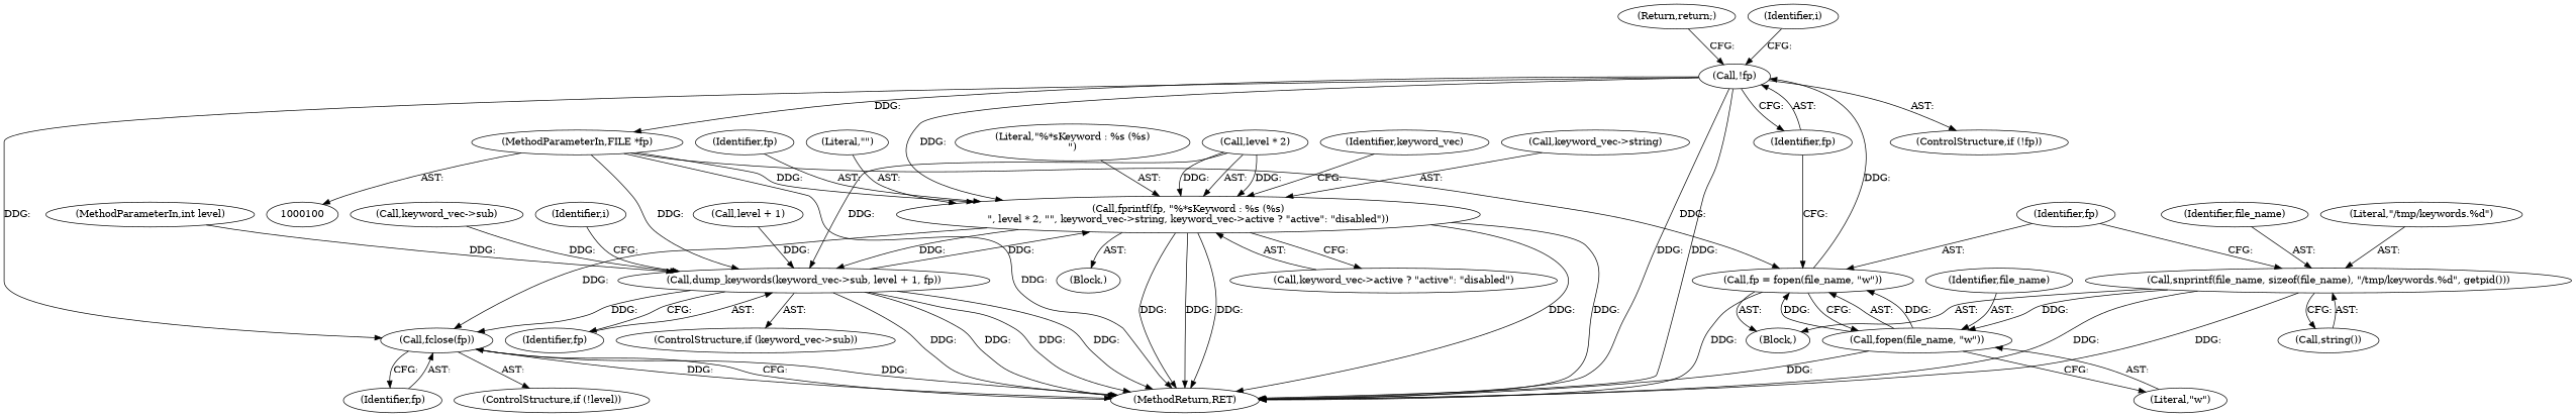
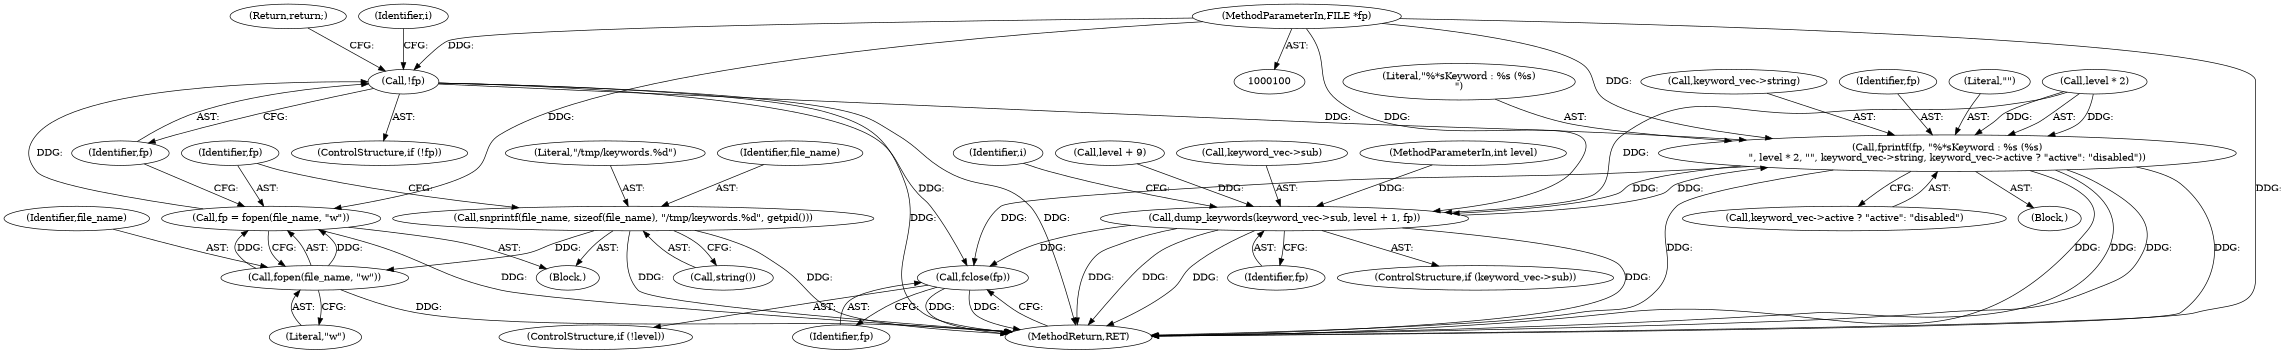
  digraph {
    n1 [label="(Call,!fp)"]
    n2 [label="(Call,fprintf(fp, \"%*sKeyword : %s (%s)\n\", level * 2, \"\", keyword_vec->string, keyword_vec->active ? \"active\": \"disabled\"))"]
    n3 [label="(Call,fclose(fp))"]
    n4 [label="(MethodReturn,RET)"]
    n5 [label="(ControlStructure,if (!fp))"]
    n6 [label="(Identifier,fp)"]
    n7 [label="(Call,dump_keywords(keyword_vec->sub, level + 1, fp))"]
    n8 [label="(Call,keyword_vec->active ? \"active\": \"disabled\")"]
    n9 [label="(Block,)"]
    n10 [label="(ControlStructure,if (!level))"]
    n11 [label="(Identifier,fp)"]
    n12 [label="(Call,fp = fopen(file_name, \"w\"))"]
    n13 [label="(Call,fopen(file_name, \"w\"))"]
    n14 [label="(Block,)"]
    n15 [label="(Literal,\"w\")"]
    n16 [label="(Call,snprintf(file_name, sizeof(file_name), \"/tmp/keywords.%d\", getpid()))"]
    n17 [label="(Call,string())"]
    n18 [label="(MethodParameterIn,FILE *fp)"]
    1000100
    n20 [label="(ControlStructure,if (keyword_vec->sub))"]
    n21 [label="(Identifier,fp)"]
    n22 [label="(Identifier,file_name)"]
    n23 [label="(Return,return;)"]
    n24 [label="(Identifier,file_name)"]
    n25 [label="(Literal,\"%*sKeyword : %s (%s)\n\")"]
    n26 [label="(Call,level * 2)"]
    n27 [label="(Call,keyword_vec->sub)"]
    n28 [label="(Identifier,i)"]
    n29 [label="(Literal,\"/tmp/keywords.%d\")"]
-   n30 [label="(Identifier,keyword_vec)"]
    n31 [label="(Call,keyword_vec->string)"]
    n32 [label="(MethodParameterIn,int level)"]
    n33 [label="(Identifier,i)"]
    n34 [label="(Identifier,fp)"]
    n35 [label="(Identifier,fp)"]
    n36 [label="(Literal,\"\")"]
-   n37 [label="(Call,level + 1)"]
+   n37 [label="(Call,level + 9)"]
    n1 -> n2 [label="DDG: "]
    n1 -> n3 [label="DDG: "]
    n1 -> n4 [label="DDG: "]
    n1 -> n4 [label="DDG: "]
    n1 -> n5 [label="AST: "]
    n1 -> n6 [label="CFG: "]
    n2 -> n3 [label="DDG: "]
    n2 -> n4 [label="DDG: "]
    n2 -> n4 [label="DDG: "]
    n2 -> n4 [label="DDG: "]
    n2 -> n4 [label="DDG: "]
    n2 -> n4 [label="DDG: "]
    n2 -> n7 [label="DDG: "]
    n2 -> n8 [label="CFG: "]
    n2 -> n9 [label="AST: "]
    n3 -> n4 [label="DDG: "]
    n3 -> n4 [label="DDG: "]
    n3 -> n10 [label="AST: "]
    n3 -> n11 [label="CFG: "]
    n4 -> n3 [label="CFG: "]
    n6 -> n1 [label="AST: "]
    n6 -> n12 [label="CFG: "]
    n7 -> n2 [label="DDG: "]
    n7 -> n3 [label="DDG: "]
    n7 -> n4 [label="DDG: "]
    n7 -> n4 [label="DDG: "]
    n7 -> n4 [label="DDG: "]
    n7 -> n4 [label="DDG: "]
    n7 -> n20 [label="AST: "]
    n7 -> n21 [label="CFG: "]
    n8 -> n2 [label="AST: "]
    n11 -> n3 [label="AST: "]
    n12 -> n1 [label="DDG: "]
    n12 -> n4 [label="DDG: "]
    n12 -> n13 [label="CFG: "]
    n12 -> n14 [label="AST: "]
    n13 -> n4 [label="DDG: "]
    n13 -> n12 [label="AST: "]
    n13 -> n12 [label="DDG: "]
    n13 -> n12 [label="DDG: "]
    n13 -> n15 [label="CFG: "]
    n15 -> n13 [label="AST: "]
    n16 -> n4 [label="DDG: "]
    n16 -> n4 [label="DDG: "]
    n16 -> n13 [label="DDG: "]
    n16 -> n14 [label="AST: "]
    n16 -> n17 [label="CFG: "]
    n17 -> n16 [label="AST: "]
-   n1 -> n18 [label="DDG: "]
+   n18 -> n1 [label="DDG: "]
    n18 -> n2 [label="DDG: "]
    n18 -> n4 [label="DDG: "]
    n18 -> n7 [label="DDG: "]
    n18 -> n12 [label="DDG: "]
    n18 -> 1000100 [label="AST: "]
    n21 -> n7 [label="AST: "]
    n22 -> n13 [label="AST: "]
    n23 -> n1 [label="CFG: "]
    n24 -> n16 [label="AST: "]
    n25 -> n2 [label="AST: "]
    n26 -> n2 [label="AST: "]
    n26 -> n2 [label="DDG: "]
    n26 -> n2 [label="DDG: "]
    n26 -> n7 [label="DDG: "]
-   n27 -> n7 [label="DDG: "]
+   n27 -> n7 [label="AST: "]
    n28 -> n1 [label="CFG: "]
    n29 -> n16 [label="AST: "]
-   n30 -> n2 [label="CFG: "]
    n31 -> n2 [label="AST: "]
    n32 -> n7 [label="DDG: "]
    n33 -> n7 [label="CFG: "]
    n34 -> n12 [label="AST: "]
    n34 -> n16 [label="CFG: "]
    n35 -> n2 [label="AST: "]
    n36 -> n2 [label="AST: "]
    n37 -> n7 [label="DDG: "]
  }
